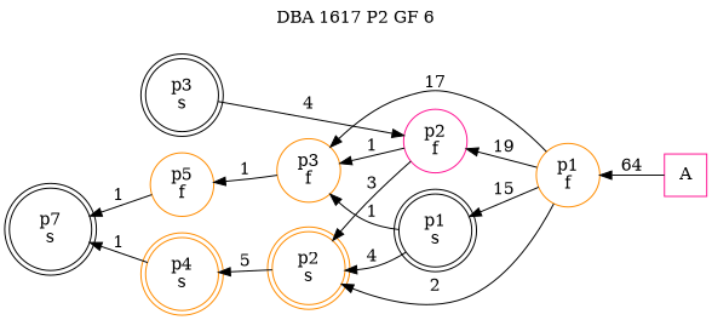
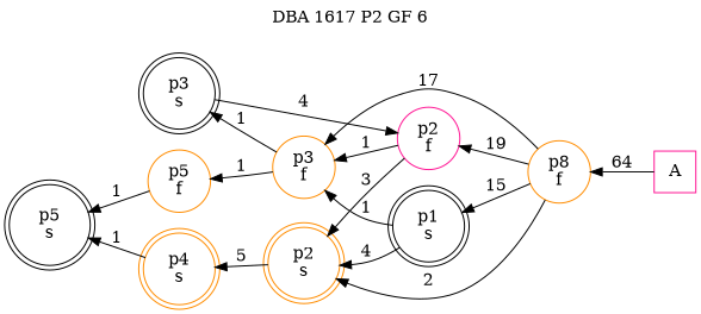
  digraph {
    label=" DBA 1617 P2 GF 6 "
    labelloc=tl
    rankdir=RL
    node [color=darkorange shape=doublecircle]
    n1 [color=deeppink label=A shape=square]
-   n2 [label="p1\nf" shape=circle]
+   n2 [label="p8\nf" shape=circle]
    n3 [color=deeppink label="p2\nf" shape=circle]
    n4 [color=black label="p1\ns"]
    n5 [label="p2\ns"]
    n6 [label="p3\nf" shape=circle]
    n7 [label="p4\ns"]
    n8 [label="p5\nf" shape=circle]
    n9 [color=black label="p3\ns"]
-   n10 [color=black label="p7\ns"]
+   n10 [color=black label="p5\ns"]
    n1 -> n2 [label=64]
    n2 -> n3 [label=19]
    n2 -> n4 [label=15]
    n2 -> n5 [label=2]
    n2 -> n6 [label=17]
    n3 -> n5 [label=3]
    n3 -> n6 [label=1]
    n4 -> n5 [label=4]
    n4 -> n6 [label=1]
    n5 -> n7 [label=5]
    n6 -> n8 [label=1]
+   n6 -> n9 [label=1]
    n7 -> n10 [label=1]
    n8 -> n10 [label=1]
    n9 -> n3 [label=4]
  }
